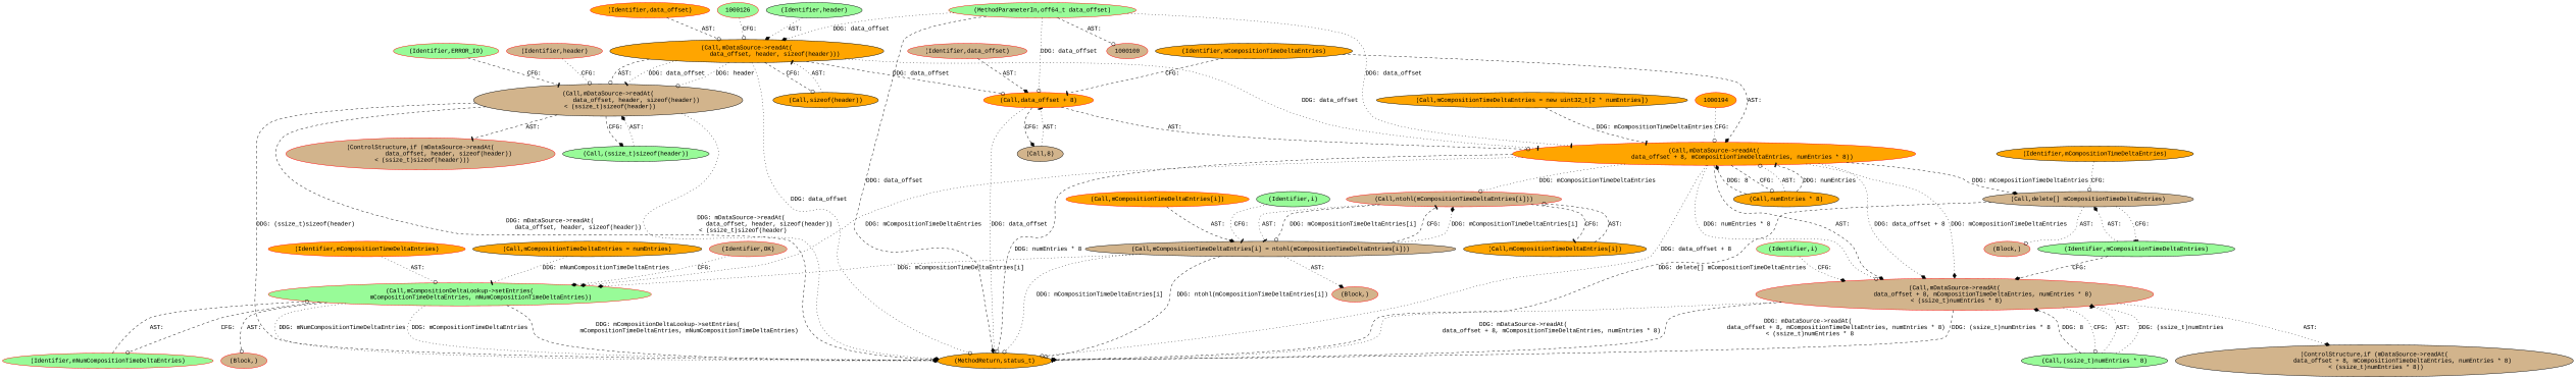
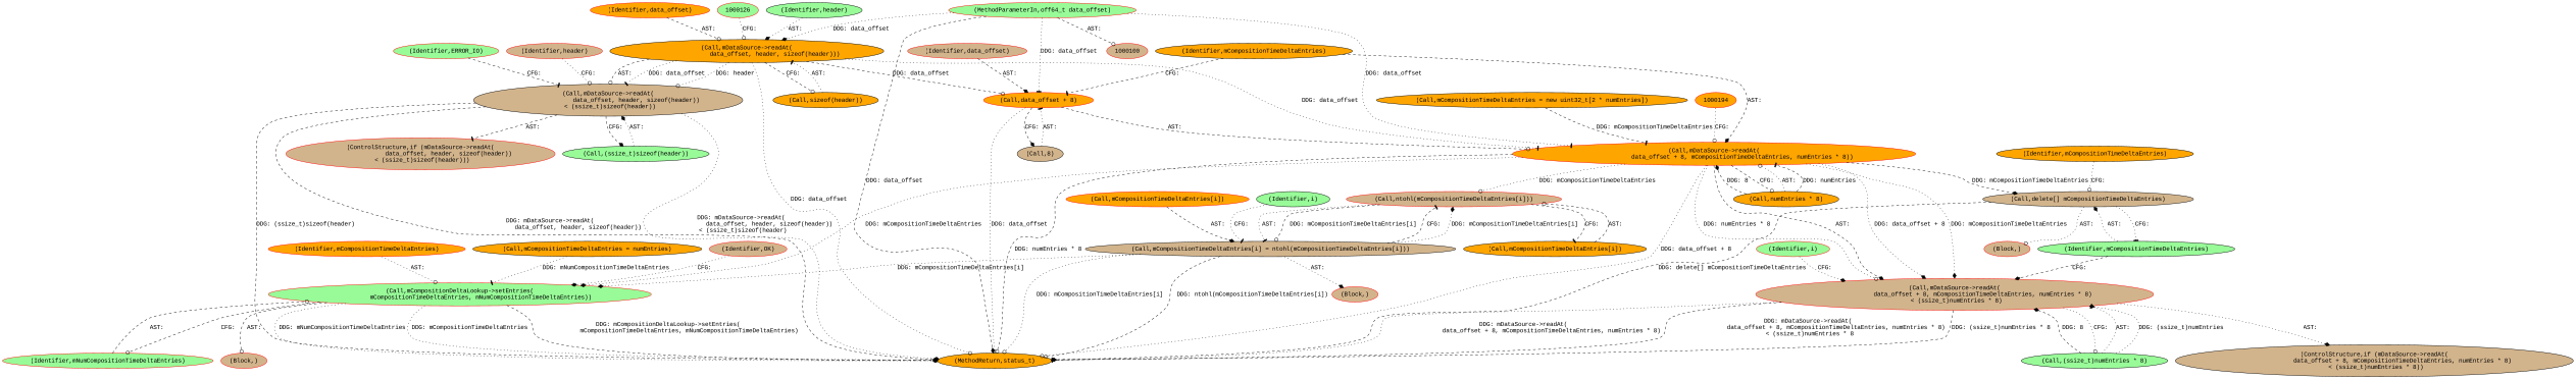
  digraph {
    fontname="Liberation Mono"
    node [color=red fillcolor=orange fontname="Liberation Mono" style=filled]
    edge [arrowhead=odot fontname="Liberation Mono" style=dotted]
    n1 [color=black label="(Call,mDataSource->readAt(\n                data_offset, header, sizeof(header)))"]
    n2 [color=black fillcolor=tan label="(Call,mDataSource->readAt(\n                data_offset, header, sizeof(header))\n < (ssize_t)sizeof(header))"]
    n3 [label="(Call,mDataSource->readAt(\n                data_offset + 8, mCompositionTimeDeltaEntries, numEntries * 8))"]
    n4 [label="(Call,data_offset + 8)"]
    n5 [color=black label="(MethodReturn,status_t)"]
    n6 [color=black label="(Call,sizeof(header))"]
    n7 [color=black fillcolor=palegreen label="(Call,(ssize_t)sizeof(header))"]
    n8 [fillcolor=tan label="(ControlStructure,if (mDataSource->readAt(\n                data_offset, header, sizeof(header))\n < (ssize_t)sizeof(header)))"]
    n9 [fillcolor=tan label="(Call,mDataSource->readAt(\n                data_offset + 8, mCompositionTimeDeltaEntries, numEntries * 8)\n < (ssize_t)numEntries * 8)"]
    n10 [color=black fillcolor=tan label="(Call,delete[] mCompositionTimeDeltaEntries)"]
    n11 [fillcolor=tan label="(Call,ntohl(mCompositionTimeDeltaEntries[i]))"]
    n12 [fillcolor=palegreen label="(Call,mCompositionDeltaLookup->setEntries(\n            mCompositionTimeDeltaEntries, mNumCompositionTimeDeltaEntries))"]
    n13 [color=black label="(Call,numEntries * 8)"]
    n14 [color=black fillcolor=tan label="(Call,8)"]
    n15 [fillcolor=palegreen label="(MethodParameterIn,off64_t data_offset)"]
    1000100 [fillcolor=tan]
    n17 [color=black fillcolor=tan label="(ControlStructure,if (mDataSource->readAt(\n                data_offset + 8, mCompositionTimeDeltaEntries, numEntries * 8)\n < (ssize_t)numEntries * 8))"]
    n18 [color=black fillcolor=palegreen label="(Call,(ssize_t)numEntries * 8)"]
    n19 [color=black fillcolor=palegreen label="(Identifier,mCompositionTimeDeltaEntries)"]
    n20 [fillcolor=tan label="(Block,)"]
    n21 [color=black fillcolor=tan label="(Call,mCompositionTimeDeltaEntries[i] = ntohl(mCompositionTimeDeltaEntries[i]))"]
    n22 [color=black label="(Call,mCompositionTimeDeltaEntries[i])"]
    n23 [fillcolor=palegreen label="(Identifier,mNumCompositionTimeDeltaEntries)"]
    n24 [fillcolor=tan label="(Block,)"]
    n25 [fillcolor=tan label="(Block,)"]
    n26 [fillcolor=tan label="(Identifier,header)"]
    n27 [color=black label="(Identifier,mCompositionTimeDeltaEntries)"]
    n28 [label="(Identifier,mCompositionTimeDeltaEntries)"]
    n29 [fillcolor=palegreen label="(Identifier,i)"]
    n30 [color=black fillcolor=palegreen label="(Identifier,header)"]
    n31 [color=black fillcolor=palegreen label="(Identifier,i)"]
    n32 [color=black label="(Call,mCompositionTimeDeltaEntries = numEntries)"]
    n33 [color=black label="(Call,mCompositionTimeDeltaEntries = new uint32_t[2 * numEntries])"]
    n34 [label="(Call,mCompositionTimeDeltaEntries[i])"]
    n35 [fillcolor=tan label="(Identifier,data_offset)"]
    n36 [fillcolor=palegreen label="(Identifier,ERROR_IO)"]
    n37 [label="(Identifier,data_offset)"]
    n38 [fillcolor=tan label="(Identifier,OK)"]
    n39 [color=black label="(Identifier,mCompositionTimeDeltaEntries)"]
    1000126 [fillcolor=palegreen]
    1000194
    n1 -> n2 [label="AST: " style=dashed]
    n1 -> n2 [arrowhead=tee label="DDG: data_offset"]
    n1 -> n2 [label="DDG: header"]
    n1 -> n3 [arrowhead=tee label="DDG: data_offset"]
    n1 -> n4 [label="DDG: data_offset" style=dashed]
    n1 -> n5 [label="DDG: data_offset"]
    n1 -> n6 [label="CFG: " style=dashed]
    n2 -> n5 [arrowhead=diamond label="DDG: mDataSource->readAt(\n                data_offset, header, sizeof(header))\n < (ssize_t)sizeof(header)"]
    n2 -> n5 [label="DDG: (ssize_t)sizeof(header)" style=dashed]
    n2 -> n5 [arrowhead=diamond label="DDG: mDataSource->readAt(\n                data_offset, header, sizeof(header))" style=dashed]
    n2 -> n7 [arrowhead=diamond label="CFG: " style=dashed]
    n2 -> n8 [arrowhead=tee label="AST: " style=dashed]
    n3 -> n5 [label="DDG: data_offset + 8"]
    n3 -> n5 [label="DDG: numEntries * 8" style=dashed]
    n3 -> n9 [arrowhead=diamond label="AST: " style=dashed]
    n3 -> n9 [arrowhead=diamond label="DDG: data_offset + 8"]
    n3 -> n9 [arrowhead=diamond label="DDG: mCompositionTimeDeltaEntries"]
    n3 -> n9 [label="DDG: numEntries * 8"]
    n3 -> n10 [arrowhead=diamond label="DDG: mCompositionTimeDeltaEntries" style=dashed]
    n3 -> n11 [label="DDG: mCompositionTimeDeltaEntries"]
    n3 -> n12 [arrowhead=diamond label="DDG: mCompositionTimeDeltaEntries"]
    n3 -> n13 [label="CFG: " style=dashed]
    n4 -> n3 [label="AST: " style=dashed]
    n4 -> n5 [label="DDG: data_offset"]
    n4 -> n14 [arrowhead=diamond label="CFG: " style=dashed]
    n6 -> n1 [arrowhead=tee label="AST: "]
    n7 -> n2 [arrowhead=diamond label="AST: "]
    n9 -> n5 [arrowhead=diamond label="DDG: mDataSource->readAt(\n                data_offset + 8, mCompositionTimeDeltaEntries, numEntries * 8)"]
    n9 -> n5 [arrowhead=tee label="DDG: mDataSource->readAt(\n                data_offset + 8, mCompositionTimeDeltaEntries, numEntries * 8)\n < (ssize_t)numEntries * 8" style=dashed]
    n9 -> n5 [arrowhead=tee label="DDG: (ssize_t)numEntries * 8" style=dashed]
    n9 -> n17 [arrowhead=diamond label="AST: "]
    n9 -> n18 [label="CFG: "]
    n10 -> n5 [arrowhead=diamond label="DDG: delete[] mCompositionTimeDeltaEntries" style=dashed]
    n10 -> n19 [arrowhead=tee label="CFG: "]
    n10 -> n20 [label="AST: "]
    n11 -> n21 [arrowhead=tee label="AST: "]
    n11 -> n21 [label="DDG: mCompositionTimeDeltaEntries[i]" style=dashed]
    n11 -> n22 [arrowhead=tee label="CFG: " style=dashed]
    n12 -> n5 [label="DDG: mCompositionTimeDeltaEntries"]
    n12 -> n5 [arrowhead=diamond label="DDG: mCompositionDeltaLookup->setEntries(\n            mCompositionTimeDeltaEntries, mNumCompositionTimeDeltaEntries)" style=dashed]
    n12 -> n5 [label="DDG: mNumCompositionTimeDeltaEntries"]
    n12 -> n23 [label="CFG: " style=dashed]
    n12 -> n24 [label="AST: " style=dashed]
    n13 -> n3 [label="AST: "]
    n13 -> n3 [arrowhead=tee label="DDG: numEntries" style=dashed]
    n13 -> n3 [arrowhead=diamond label="DDG: 8" style=dashed]
    n14 -> n4 [arrowhead=tee label="AST: "]
    n15 -> n1 [arrowhead=diamond label="DDG: data_offset"]
    n15 -> n3 [arrowhead=tee label="DDG: data_offset"]
-   n15 -> n4 [label="DDG: data_offset"]
+   n15 -> n4 [arrowhead=tee label="DDG: data_offset"]
    n15 -> n5 [arrowhead=diamond label="DDG: data_offset" style=dashed]
    n15 -> 1000100 [label="AST: " style=dashed]
    n18 -> n9 [arrowhead=tee label="AST: "]
    n18 -> n9 [arrowhead=diamond label="DDG: (ssize_t)numEntries"]
    n18 -> n9 [arrowhead=diamond label="DDG: 8" style=dashed]
    n19 -> n9 [arrowhead=diamond label="CFG: " style=dashed]
    n19 -> n10 [arrowhead=diamond label="AST: "]
    n21 -> n5 [label="DDG: mCompositionTimeDeltaEntries[i]"]
    n21 -> n5 [label="DDG: ntohl(mCompositionTimeDeltaEntries[i])" style=dashed]
    n21 -> n11 [arrowhead=tee label="CFG: " style=dashed]
    n21 -> n11 [arrowhead=diamond label="DDG: mCompositionTimeDeltaEntries[i]"]
    n21 -> n12 [arrowhead=diamond label="DDG: mCompositionTimeDeltaEntries[i]"]
    n21 -> n25 [arrowhead=diamond label="AST: "]
    n22 -> n11 [label="AST: " style=dashed]
    n23 -> n12 [label="AST: " style=dashed]
    n26 -> n2 [label="CFG: "]
    n27 -> n10 [label="CFG: "]
    n28 -> n12 [label="AST: "]
    n29 -> n9 [arrowhead=diamond label="CFG: "]
    n30 -> n1 [arrowhead=diamond label="AST: "]
    n31 -> n21 [arrowhead=tee label="CFG: "]
    n32 -> n12 [arrowhead=tee label="DDG: mNumCompositionTimeDeltaEntries"]
    n33 -> n3 [arrowhead=tee label="DDG: mCompositionTimeDeltaEntries" style=dashed]
    n34 -> n21 [arrowhead=diamond label="AST: " style=dashed]
    n35 -> n4 [arrowhead=diamond label="AST: " style=dashed]
    n36 -> n2 [arrowhead=tee label="CFG: " style=dashed]
    n37 -> n1 [label="AST: " style=dashed]
    n38 -> n12 [arrowhead=diamond label="CFG: "]
    n39 -> n3 [arrowhead=diamond label="AST: " style=dashed]
    n39 -> n4 [arrowhead=tee label="CFG: " style=dashed]
    1000126 -> n1 [label="CFG: "]
    1000194 -> n3 [label="CFG: "]
  }
